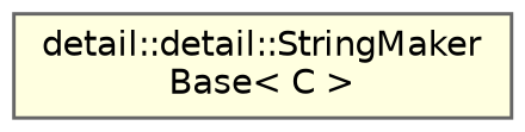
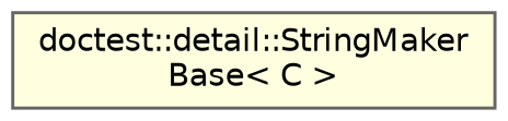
  digraph {
    rankdir=TB
-   n1 [color=grey40 fillcolor=lightyellow fontname=Helvetica fontsize=10 height=0.2 label="detail::detail::StringMaker\lBase\< C \>" shape=box style=filled width=0.4]
+   n1 [color=grey40 fillcolor=lightyellow fontname=Helvetica fontsize=10 height=0.2 label="doctest::detail::StringMaker\lBase\< C \>" shape=box style=filled width=0.4]
  }
